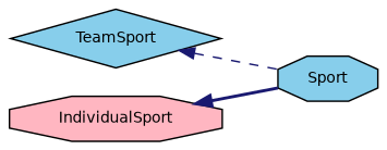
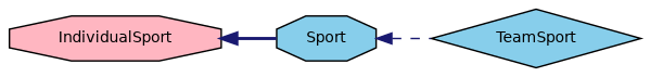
  digraph {
    fontname="DejaVu Sans"
    rankdir=LR
    node [color=black fillcolor=skyblue fontname="DejaVu Sans" fontsize=10 shape=octagon style=filled]
    edge [color=midnightblue dir=back fontname="DejaVu Sans" fontsize=10 labelfontname=Helvetica labelfontsize=10]
    n1 [height=0.2 label=Sport width=0.4]
    n2 [height=0.2 label=TeamSport shape=diamond width=0.4]
    n3 [fillcolor=lightpink height=0.2 label=IndividualSport width=0.4]
-   n2 -> n1 [style=dashed]
+   n1 -> n2 [style=dashed]
    n3 -> n1 [style=bold]
  }
